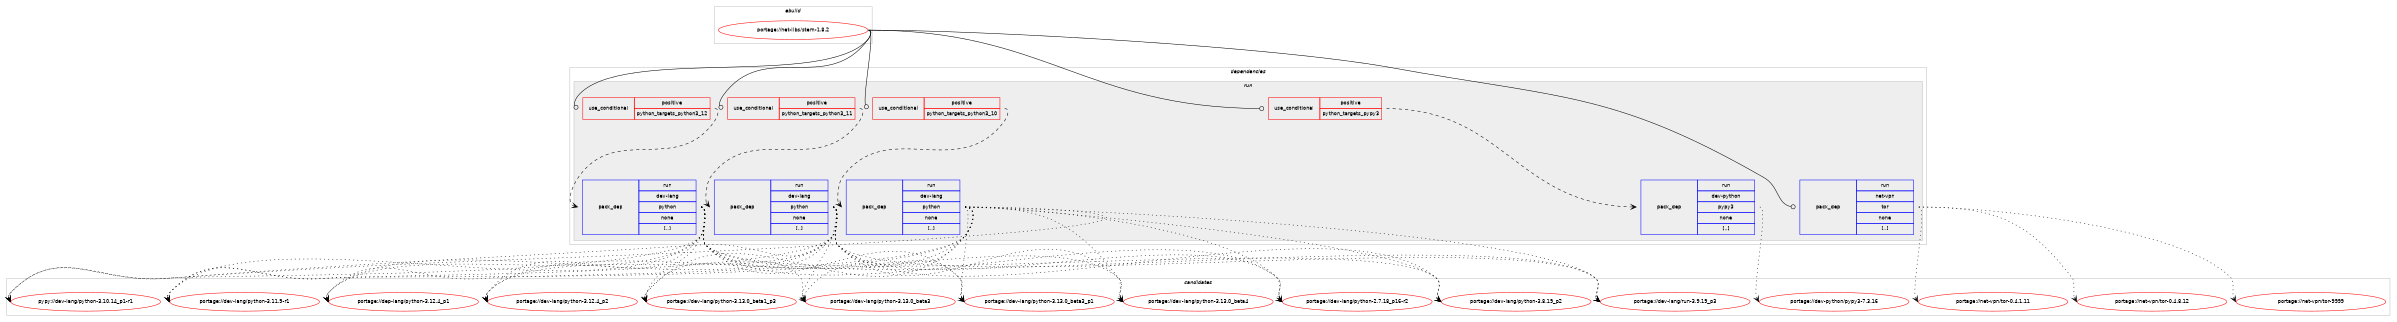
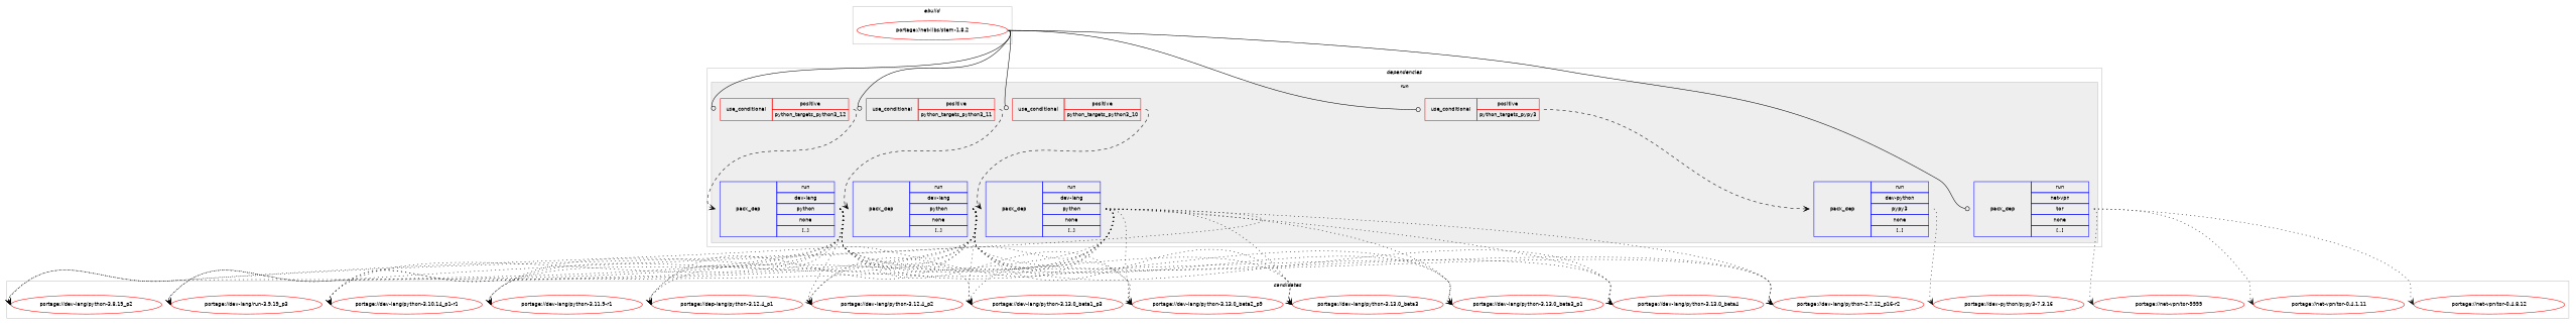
  digraph {
    compound=true
    concentrate=true
    fontname=Helvetica
    fontsize=10
    newrank=true
    rankdir=TB
    ranksep=1.5
    node [color=red fontname=Helvetica fontsize=10]
    edge [arrowhead=vee headport=w style=dotted tailport=e weight=100]
    n1 [label="portage://net-libs/stem-1.8.2" width=4]
    n2 [color=blue label=<<TABLE BORDER="0" CELLBORDER="1" CELLSPACING="0" CELLPADDING="4" WIDTH="220"><TR><TD ROWSPAN="6" CELLPADDING="30">pack_dep</TD></TR><TR><TD WIDTH="110">run</TD></TR><TR><TD>dev-python</TD></TR><TR><TD>pypy3</TD></TR><TR><TD>none</TD></TR><TR><TD>[,,]</TD></TR></TABLE>> shape=none]
    n3 [label=<<TABLE BORDER="0" CELLBORDER="1" CELLSPACING="0" CELLPADDING="4"><TR><TD ROWSPAN="3" CELLPADDING="10">use_conditional</TD></TR><TR><TD>positive</TD></TR><TR><TD>python_targets_pypy3</TD></TR></TABLE>> shape=none]
    n4 [color=blue label=<<TABLE BORDER="0" CELLBORDER="1" CELLSPACING="0" CELLPADDING="4" WIDTH="220"><TR><TD ROWSPAN="6" CELLPADDING="30">pack_dep</TD></TR><TR><TD WIDTH="110">run</TD></TR><TR><TD>dev-lang</TD></TR><TR><TD>python</TD></TR><TR><TD>none</TD></TR><TR><TD>[,,]</TD></TR></TABLE>> shape=none]
    n5 [label=<<TABLE BORDER="0" CELLBORDER="1" CELLSPACING="0" CELLPADDING="4"><TR><TD ROWSPAN="3" CELLPADDING="10">use_conditional</TD></TR><TR><TD>positive</TD></TR><TR><TD>python_targets_python3_10</TD></TR></TABLE>> shape=none]
    n6 [color=blue label=<<TABLE BORDER="0" CELLBORDER="1" CELLSPACING="0" CELLPADDING="4" WIDTH="220"><TR><TD ROWSPAN="6" CELLPADDING="30">pack_dep</TD></TR><TR><TD WIDTH="110">run</TD></TR><TR><TD>dev-lang</TD></TR><TR><TD>python</TD></TR><TR><TD>none</TD></TR><TR><TD>[,,]</TD></TR></TABLE>> shape=none]
    n7 [label=<<TABLE BORDER="0" CELLBORDER="1" CELLSPACING="0" CELLPADDING="4"><TR><TD ROWSPAN="3" CELLPADDING="10">use_conditional</TD></TR><TR><TD>positive</TD></TR><TR><TD>python_targets_python3_11</TD></TR></TABLE>> shape=none]
    n8 [color=blue label=<<TABLE BORDER="0" CELLBORDER="1" CELLSPACING="0" CELLPADDING="4" WIDTH="220"><TR><TD ROWSPAN="6" CELLPADDING="30">pack_dep</TD></TR><TR><TD WIDTH="110">run</TD></TR><TR><TD>dev-lang</TD></TR><TR><TD>python</TD></TR><TR><TD>none</TD></TR><TR><TD>[,,]</TD></TR></TABLE>> shape=none]
    n9 [label=<<TABLE BORDER="0" CELLBORDER="1" CELLSPACING="0" CELLPADDING="4"><TR><TD ROWSPAN="3" CELLPADDING="10">use_conditional</TD></TR><TR><TD>positive</TD></TR><TR><TD>python_targets_python3_12</TD></TR></TABLE>> shape=none]
    n10 [color=blue label=<<TABLE BORDER="0" CELLBORDER="1" CELLSPACING="0" CELLPADDING="4" WIDTH="220"><TR><TD ROWSPAN="6" CELLPADDING="30">pack_dep</TD></TR><TR><TD WIDTH="110">run</TD></TR><TR><TD>net-vpn</TD></TR><TR><TD>tor</TD></TR><TR><TD>none</TD></TR><TR><TD>[,,]</TD></TR></TABLE>> shape=none]
    n11 [label="portage://dev-python/pypy3-7.3.16" width=4]
    n12 [label="portage://dev-lang/python-3.13.0_beta4" width=4]
    n13 [label="portage://dev-lang/python-3.13.0_beta3_p1" width=4]
    n14 [label="portage://dev-lang/python-3.13.0_beta3" width=4]
+   n15 [label="portage://dev-lang/python-3.13.0_beta2_p9" width=4]
    n16 [label="portage://dev-lang/python-3.13.0_beta1_p3" width=4]
    n17 [label="portage://dev-lang/python-3.12.4_p2" width=4]
    n18 [label="portage://dep-lang/python-3.12.4_p1" width=4]
    n19 [label="portage://dev-lang/python-3.11.9-r1" width=4]
-   n20 [label="pypy://dev-lang/python-3.10.14_p1-r1" width=4]
+   n20 [label="portage://dev-lang/python-3.10.14_p1-r1" width=4]
    n21 [label="portage://dev-lang/run-3.9.19_p3" width=4]
    n22 [label="portage://dev-lang/python-3.8.19_p2" width=4]
-   n23 [label="portage://dev-lang/python-2.7.18_p16-r2" width=4]
+   n23 [label="portage://dev-lang/python-2.7.12_p16-r2" width=4]
    n24 [label="portage://net-vpn/tor-9999" width=4]
    n25 [label="portage://net-vpn/tor-0.4.8.12" width=4]
    n26 [label="portage://net-vpn/tor-0.4.1.11" width=4]
    subgraph cluster_1 {
      color=gray
      label=<<i>ebuild</i>>
      n1
    }
    subgraph cluster_2 {
      color=gray
      label=<<i>dependencies</i>>
      subgraph cluster_3 {
        color=gray
        fillcolor="#eeeeee"
        label=<<i>compile</i>>
        style=filled
      }
      subgraph cluster_4 {
        color=gray
        fillcolor="#eeeeee"
        label=<<i>compile and run</i>>
        style=filled
      }
      subgraph cluster_5 {
        color=gray
        fillcolor="#eeeeee"
        label=<<i>run</i>>
        style=filled
        subgraph sub_6 {
          color=gray
          fillcolor="#eeeeee"
          label=<<i>run</i>>
          style=filled
          n3
          subgraph sub_7 {
            color=gray
            fillcolor="#eeeeee"
            label=<<i>run</i>>
            style=filled
            n2
          }
        }
        subgraph sub_8 {
          color=gray
          fillcolor="#eeeeee"
          label=<<i>run</i>>
          style=filled
          n5
          subgraph sub_9 {
            color=gray
            fillcolor="#eeeeee"
            label=<<i>run</i>>
            style=filled
            n4
          }
        }
        subgraph sub_10 {
          color=gray
          fillcolor="#eeeeee"
          label=<<i>run</i>>
          style=filled
          n7
          subgraph sub_11 {
            color=gray
            fillcolor="#eeeeee"
            label=<<i>run</i>>
            style=filled
            n6
          }
        }
        subgraph sub_12 {
          color=gray
          fillcolor="#eeeeee"
          label=<<i>run</i>>
          style=filled
          n9
          subgraph sub_13 {
            color=gray
            fillcolor="#eeeeee"
            label=<<i>run</i>>
            style=filled
            n8
          }
        }
        subgraph sub_14 {
          color=gray
          fillcolor="#eeeeee"
          label=<<i>run</i>>
          style=filled
          n10
        }
      }
    }
    subgraph cluster_15 {
      color=gray
      label=<<i>candidates</i>>
      rank=same
      subgraph sub_16 {
        color=black
        label=<<i>candidates</i>>
        nodesep=1
        rank=same
        n11
      }
      subgraph sub_17 {
        color=black
        label=<<i>candidates</i>>
        nodesep=1
        rank=same
        n12
        n13
        n14
+       n15
        n16
        n17
        n18
        n19
        n20
        n21
        n22
        n23
      }
      subgraph sub_18 {
        color=black
        label=<<i>candidates</i>>
        nodesep=1
        rank=same
        n12
        n13
        n14
+       n15
        n16
        n17
        n18
        n19
        n20
        n21
        n22
        n23
      }
      subgraph sub_19 {
        color=black
        label=<<i>candidates</i>>
        nodesep=1
        rank=same
        n12
        n13
        n14
+       n15
        n16
        n17
        n18
        n19
        n20
        n21
        n22
        n23
      }
      subgraph sub_20 {
        color=black
        label=<<i>candidates</i>>
        nodesep=1
        rank=same
        n24
        n25
        n26
      }
    }
    n1 -> n3 [arrowhead=odot style=solid weight=20]
    n1 -> n5 [arrowhead=odot style=solid weight=20]
    n1 -> n7 [arrowhead=odot style=solid weight=20]
    n1 -> n9 [arrowhead=odot style=solid weight=20]
    n1 -> n10 [arrowhead=odot style=solid weight=20]
    n2 -> n11
    n3 -> n2 [style=dashed weight=20]
    n4 -> n12
    n4 -> n13
    n4 -> n14
+   n4 -> n15
    n4 -> n16
    n4 -> n17
    n4 -> n18
    n4 -> n19
    n4 -> n20
    n4 -> n21
    n4 -> n22
    n4 -> n23
    n5 -> n4 [style=dashed weight=20]
    n6 -> n12
    n6 -> n13
    n6 -> n14
+   n6 -> n15
    n6 -> n16
    n6 -> n17
    n6 -> n18
    n6 -> n19
    n6 -> n20
    n6 -> n21
    n6 -> n22
    n6 -> n23
    n7 -> n6 [style=dashed weight=20]
    n8 -> n12
    n8 -> n13
    n8 -> n14
+   n8 -> n15
    n8 -> n16
    n8 -> n17
    n8 -> n18
    n8 -> n19
    n8 -> n20
    n8 -> n21
    n8 -> n22
    n8 -> n23
    n9 -> n8 [style=dashed weight=20]
    n10 -> n24
    n10 -> n25
    n10 -> n26
  }
